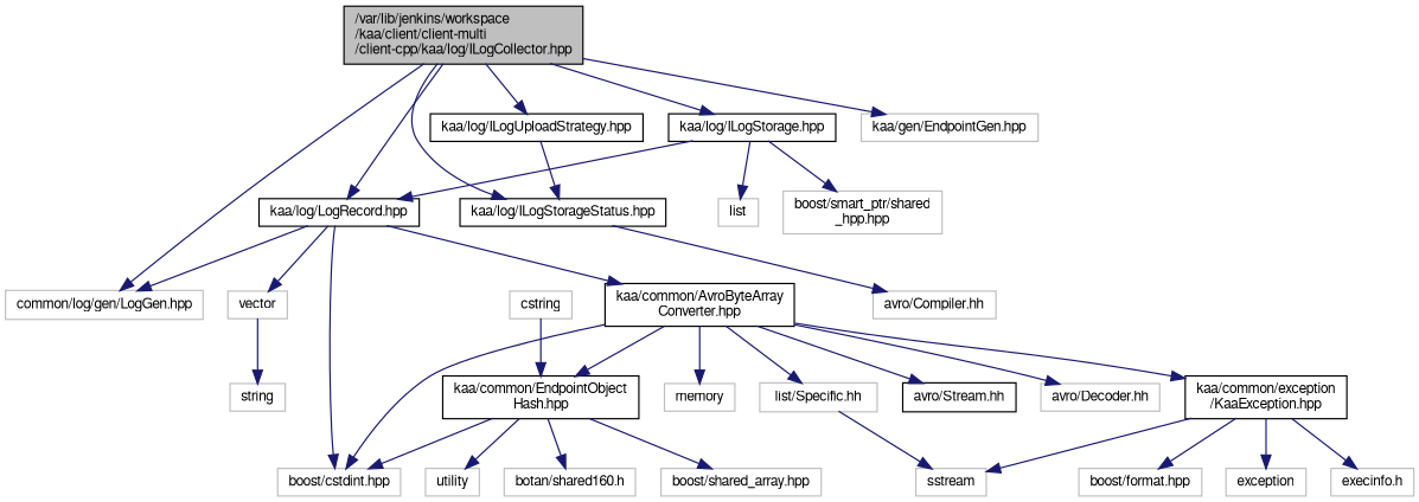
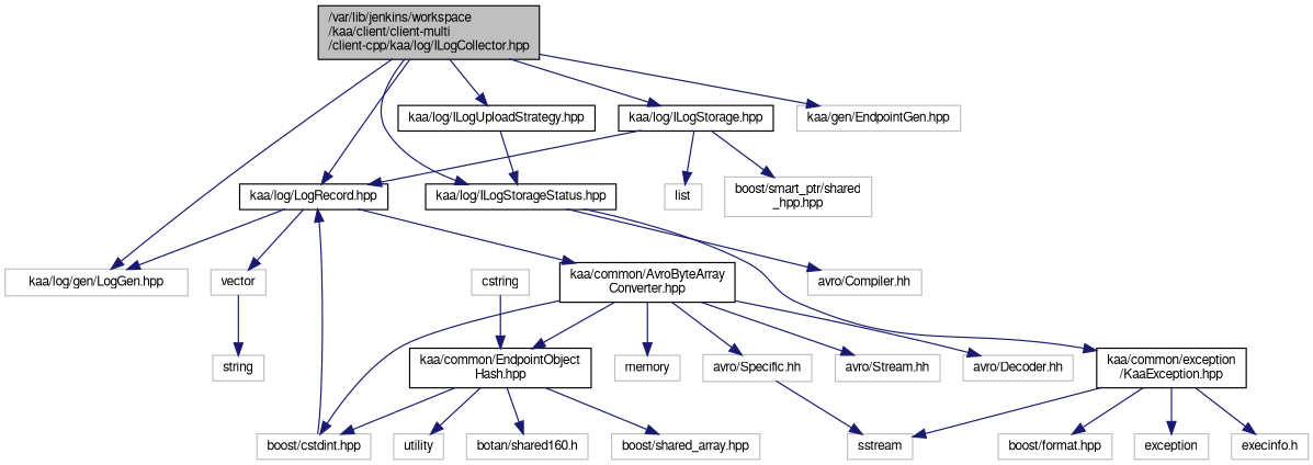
  digraph {
    node [color=grey75 fontname=FreeSans fontsize=10 shape=record]
    edge [color=midnightblue fontname=FreeSans fontsize=10 labelfontname=FreeSans labelfontsize=10 style=solid]
    n1 [color=black fillcolor=grey75 fontcolor=black height=0.2 label="/var/lib/jenkins/workspace\l/kaa/client/client-multi\l/client-cpp/kaa/log/ILogCollector.hpp" style=filled width=0.4]
    n2 [color=black height=0.2 label="kaa/log/LogRecord.hpp" width=0.4]
-   n3 [height=0.2 label="common/log/gen/LogGen.hpp" width=0.4]
+   n3 [height=0.2 label="kaa/log/gen/LogGen.hpp" width=0.4]
    n4 [color=black height=0.2 label="kaa/log/ILogStorage.hpp" width=0.4]
    n5 [color=black height=0.2 label="kaa/log/ILogStorageStatus.hpp" width=0.4]
    n6 [color=black height=0.2 label="kaa/log/ILogUploadStrategy.hpp" width=0.4]
    n7 [height=0.2 label="kaa/gen/EndpointGen.hpp" width=0.4]
    n8 [height=0.2 label=vector width=0.4]
    n9 [height=0.2 label="boost/cstdint.hpp" width=0.4]
    n10 [color=black height=0.2 label="kaa/common/AvroByteArray\lConverter.hpp" width=0.4]
    n11 [height=0.2 label=list width=0.4]
    n12 [height=0.2 label="boost/smart_ptr/shared\l_hpp.hpp" width=0.4]
    n13 [height=0.2 label="avro/Compiler.hh" width=0.4]
    n14 [height=0.2 label=string width=0.4]
    n15 [height=0.2 label=memory width=0.4]
-   n16 [height=0.2 label="list/Specific.hh" width=0.4]
-   n17 [color=black height=0.2 label="avro/Stream.hh" width=0.4]
+   n16 [height=0.2 label="avro/Specific.hh" width=0.4]
+   n17 [height=0.2 label="avro/Stream.hh" width=0.4]
    n18 [height=0.2 label="avro/Decoder.hh" width=0.4]
    n19 [color=black height=0.2 label="kaa/common/EndpointObject\lHash.hpp" width=0.4]
    n20 [color=black height=0.2 label="kaa/common/exception\l/KaaException.hpp" width=0.4]
    n21 [height=0.2 label=sstream width=0.4]
    n22 [height=0.2 label=utility width=0.4]
    n23 [height=0.2 label="botan/shared160.h" width=0.4]
    n24 [height=0.2 label="boost/shared_array.hpp" width=0.4]
    n25 [height=0.2 label="boost/format.hpp" width=0.4]
    n26 [height=0.2 label=exception width=0.4]
    n27 [height=0.2 label="execinfo.h" width=0.4]
    n28 [height=0.2 label=cstring width=0.4]
    n1 -> n2
    n1 -> n3
    n1 -> n4
    n1 -> n5
    n1 -> n6
    n1 -> n7
    n2 -> n3
    n2 -> n8
-   n2 -> n9
+   n9 -> n2
    n2 -> n10
    n4 -> n2
    n4 -> n11
    n4 -> n12
    n5 -> n13
    n6 -> n5
    n8 -> n14
    n10 -> n9
    n10 -> n15
    n10 -> n16
    n10 -> n17
    n10 -> n18
    n10 -> n19
-   n10 -> n20
+   n5 -> n20
    n16 -> n21
    n19 -> n9
    n19 -> n22
    n19 -> n23
    n19 -> n24
    n20 -> n21
    n20 -> n25
    n20 -> n26
    n20 -> n27
    n28 -> n19
  }
